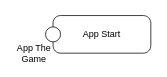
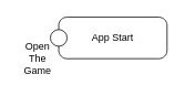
  <mxCell id="0" />
  <mxCell id="1" parent="0" />
  <mxCell id="2" value="App Start" style="shape=umlState;rounded=1;verticalAlign=middle;align=center;absoluteArcSize=1;arcSize=10;umlStateConnection=connPointRefEntry;boundedLbl=1;whiteSpace=wrap;html=1;" vertex="1" parent="1"><mxGeometry x="60" y="20" width="140" height="50" as="geometry" /></mxCell>
- <mxCell id="3" value="App The Game" style="text;verticalAlign=middle;align=center;whiteSpace=wrap;html=1;" vertex="1" parent="2"><mxGeometry x="-40" y="40" width="50" height="20" as="geometry" /></mxCell>
+ <mxCell id="3" value="Open The Game" style="text;verticalAlign=middle;align=center;whiteSpace=wrap;html=1;" vertex="1" parent="2"><mxGeometry x="-40" y="40" width="50" height="20" as="geometry" /></mxCell>
